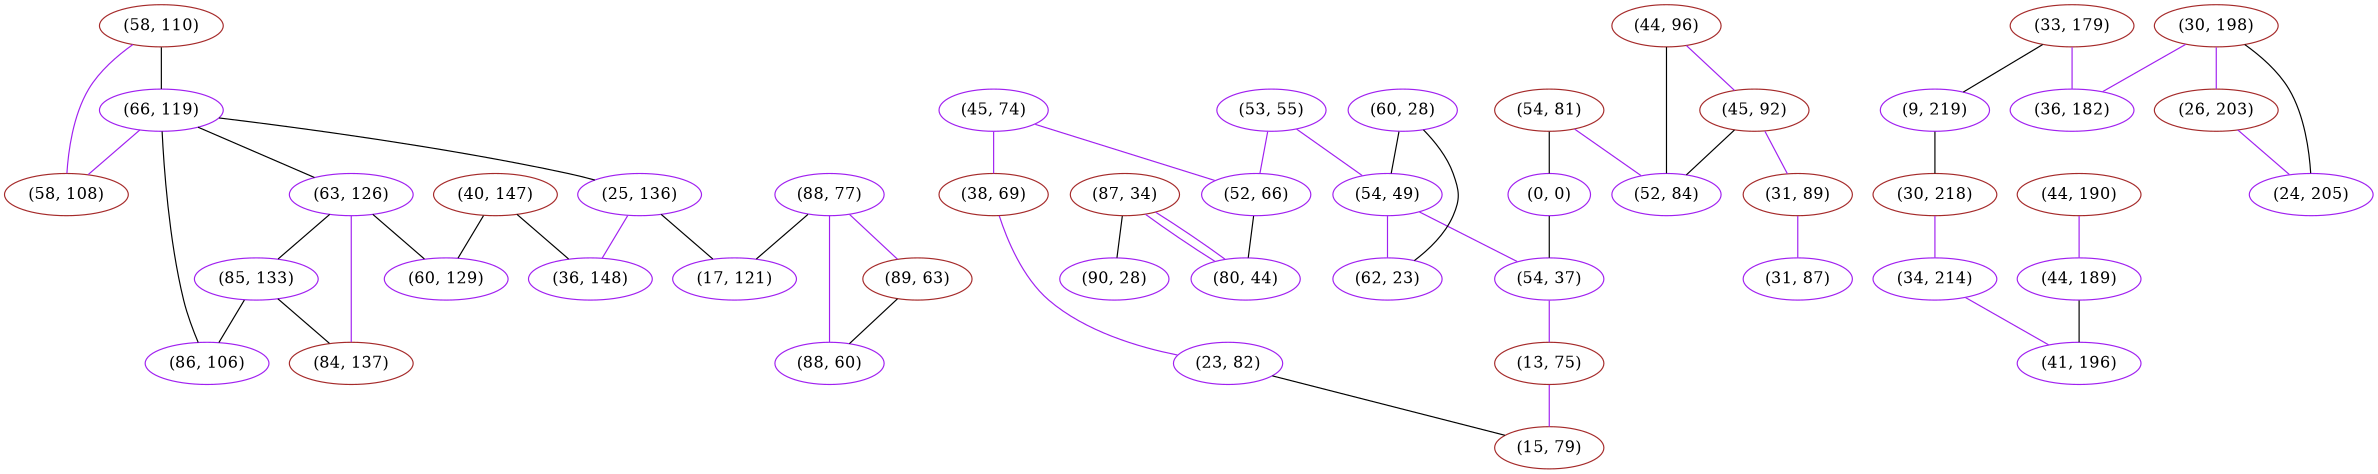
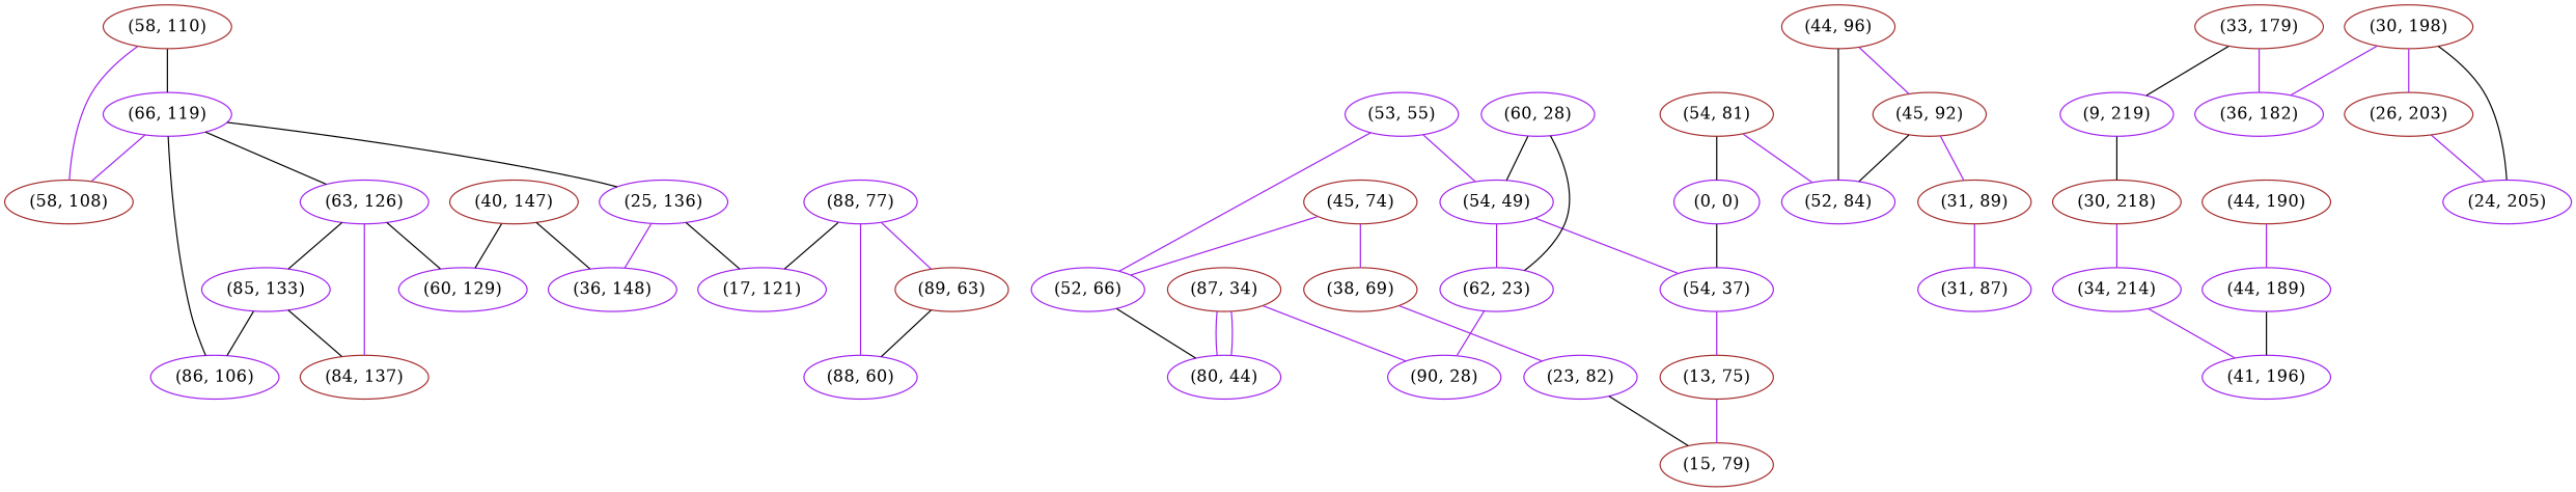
  graph {
    node [color=purple]
    edge [color=purple weight=1]
    "(58, 110)" [color=brown]
    "(66, 119)"
    "(58, 108)" [color=brown]
    "(63, 126)"
    "(25, 136)"
    "(86, 106)"
    "(53, 55)"
    "(52, 66)"
    "(54, 49)"
    "(80, 44)"
    "(62, 23)"
    "(54, 37)"
    "(60, 28)"
    "(90, 28)"
    "(87, 34)" [color=brown]
    "(85, 133)"
    "(60, 129)"
    "(84, 137)" [color=brown]
    "(17, 121)"
    "(36, 148)"
    "(33, 179)" [color=brown]
    "(9, 219)"
    "(36, 182)"
    "(30, 218)" [color=brown]
    "(88, 77)"
    "(89, 63)" [color=brown]
    "(88, 60)"
    "(30, 198)" [color=brown]
    "(26, 203)" [color=brown]
    "(24, 205)"
    "(34, 214)"
    "(44, 96)" [color=brown]
    "(45, 92)" [color=brown]
    "(52, 84)"
    "(31, 89)" [color=brown]
    "(54, 81)" [color=brown]
    "(0, 0)"
-   "(45, 74)"
+   "(45, 74)" [color=brown]
    "(38, 69)" [color=brown]
    "(31, 87)"
    "(13, 75)" [color=brown]
    "(40, 147)" [color=brown]
    "(23, 82)"
    "(15, 79)" [color=brown]
    "(44, 190)" [color=brown]
    "(44, 189)"
    "(41, 196)"
    "(58, 110)" -- "(66, 119)" [color=black weight=3]
    "(58, 110)" -- "(58, 108)"
    "(66, 119)" -- "(58, 108)" [weight=3]
    "(66, 119)" -- "(63, 126)" [color=black]
    "(66, 119)" -- "(25, 136)" [color=black]
    "(66, 119)" -- "(86, 106)" [color=black]
    "(63, 126)" -- "(85, 133)" [color=black weight=3]
    "(63, 126)" -- "(60, 129)" [color=black weight=3]
    "(63, 126)" -- "(84, 137)" [weight=3]
    "(25, 136)" -- "(17, 121)" [color=black weight=3]
    "(25, 136)" -- "(36, 148)" [weight=3]
    "(53, 55)" -- "(52, 66)"
    "(53, 55)" -- "(54, 49)" [weight=3]
    "(52, 66)" -- "(80, 44)" [color=black]
    "(54, 49)" -- "(62, 23)" [weight=3]
    "(54, 49)" -- "(54, 37)"
+   "(62, 23)" -- "(90, 28)" [weight=3]
    "(54, 37)" -- "(13, 75)" [weight=2]
    "(60, 28)" -- "(54, 49)" [color=black weight=3]
    "(60, 28)" -- "(62, 23)" [color=black]
    "(87, 34)" -- "(80, 44)"
    "(87, 34)" -- "(80, 44)"
-   "(87, 34)" -- "(90, 28)" [color=black]
+   "(87, 34)" -- "(90, 28)"
    "(85, 133)" -- "(86, 106)" [color=black weight=3]
    "(85, 133)" -- "(84, 137)" [color=black]
    "(33, 179)" -- "(9, 219)" [color=black]
    "(33, 179)" -- "(36, 182)" [weight=3]
    "(9, 219)" -- "(30, 218)" [color=black]
    "(30, 218)" -- "(34, 214)" [weight=3]
    "(88, 77)" -- "(17, 121)" [color=black]
    "(88, 77)" -- "(89, 63)" [weight=3]
    "(88, 77)" -- "(88, 60)" [weight=3]
    "(89, 63)" -- "(88, 60)" [color=black]
    "(30, 198)" -- "(36, 182)"
    "(30, 198)" -- "(26, 203)" [weight=3]
    "(30, 198)" -- "(24, 205)" [color=black weight=3]
    "(26, 203)" -- "(24, 205)"
    "(34, 214)" -- "(41, 196)"
    "(44, 96)" -- "(45, 92)"
    "(44, 96)" -- "(52, 84)" [color=black weight=3]
    "(45, 92)" -- "(52, 84)" [color=black weight=3]
    "(45, 92)" -- "(31, 89)" [weight=3]
    "(31, 89)" -- "(31, 87)"
    "(54, 81)" -- "(52, 84)"
    "(54, 81)" -- "(0, 0)" [color=black weight=3]
    "(0, 0)" -- "(54, 37)" [color=black weight=4]
    "(45, 74)" -- "(52, 66)"
    "(45, 74)" -- "(38, 69)" [weight=3]
    "(38, 69)" -- "(23, 82)"
    "(13, 75)" -- "(15, 79)" [weight=3]
    "(40, 147)" -- "(60, 129)" [color=black]
    "(40, 147)" -- "(36, 148)" [color=black]
    "(23, 82)" -- "(15, 79)" [color=black]
    "(44, 190)" -- "(44, 189)"
    "(44, 189)" -- "(41, 196)" [color=black weight=3]
  }
